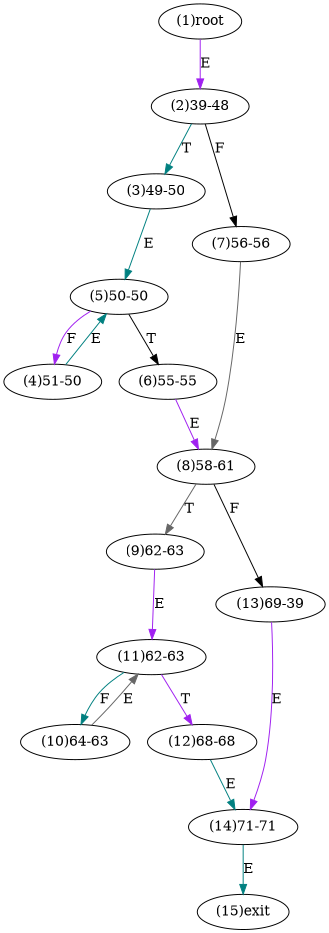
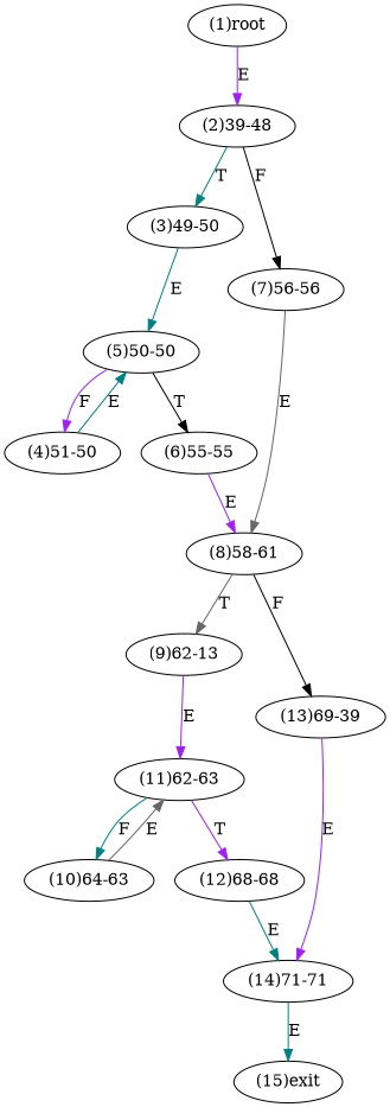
  digraph {
    edge [color=purple]
    n1 [label="(1)root"]
    n2 [label="(2)39-48"]
    n3 [label="(3)49-50"]
    n4 [label="(7)56-56"]
    n5 [label="(5)50-50"]
    n6 [label="(8)58-61"]
    n7 [label="(4)51-50"]
    n8 [label="(6)55-55"]
-   n9 [label="(9)62-63"]
+   n9 [label="(9)62-13"]
    n10 [label="(13)69-39"]
    n11 [label="(11)62-63"]
    n12 [label="(14)71-71"]
    n13 [label="(10)64-63"]
    n14 [label="(12)68-68"]
    n15 [label="(15)exit"]
    n1 -> n2 [label=E]
    n2 -> n3 [color=teal label=T]
    n2 -> n4 [color=black label=F]
    n3 -> n5 [color=teal label=E]
    n4 -> n6 [color=gray40 label=E]
    n5 -> n7 [label=F]
    n5 -> n8 [color=black label=T]
    n6 -> n9 [color=gray40 label=T]
    n6 -> n10 [color=black label=F]
    n7 -> n5 [color=teal label=E]
    n8 -> n6 [label=E]
    n9 -> n11 [label=E]
    n10 -> n12 [label=E]
    n11 -> n13 [color=teal label=F]
    n11 -> n14 [label=T]
    n12 -> n15 [color=teal label=E]
    n13 -> n11 [color=gray40 label=E]
    n14 -> n12 [color=teal label=E]
  }
